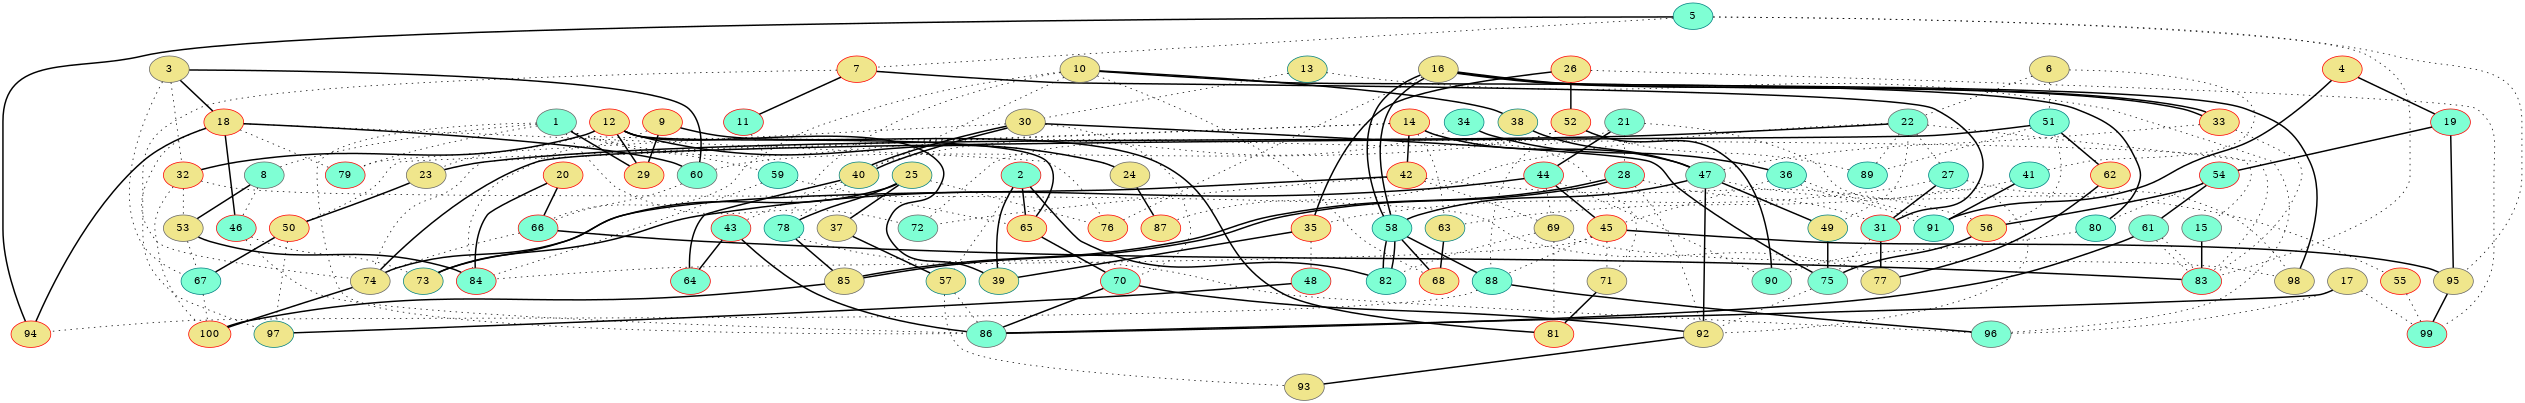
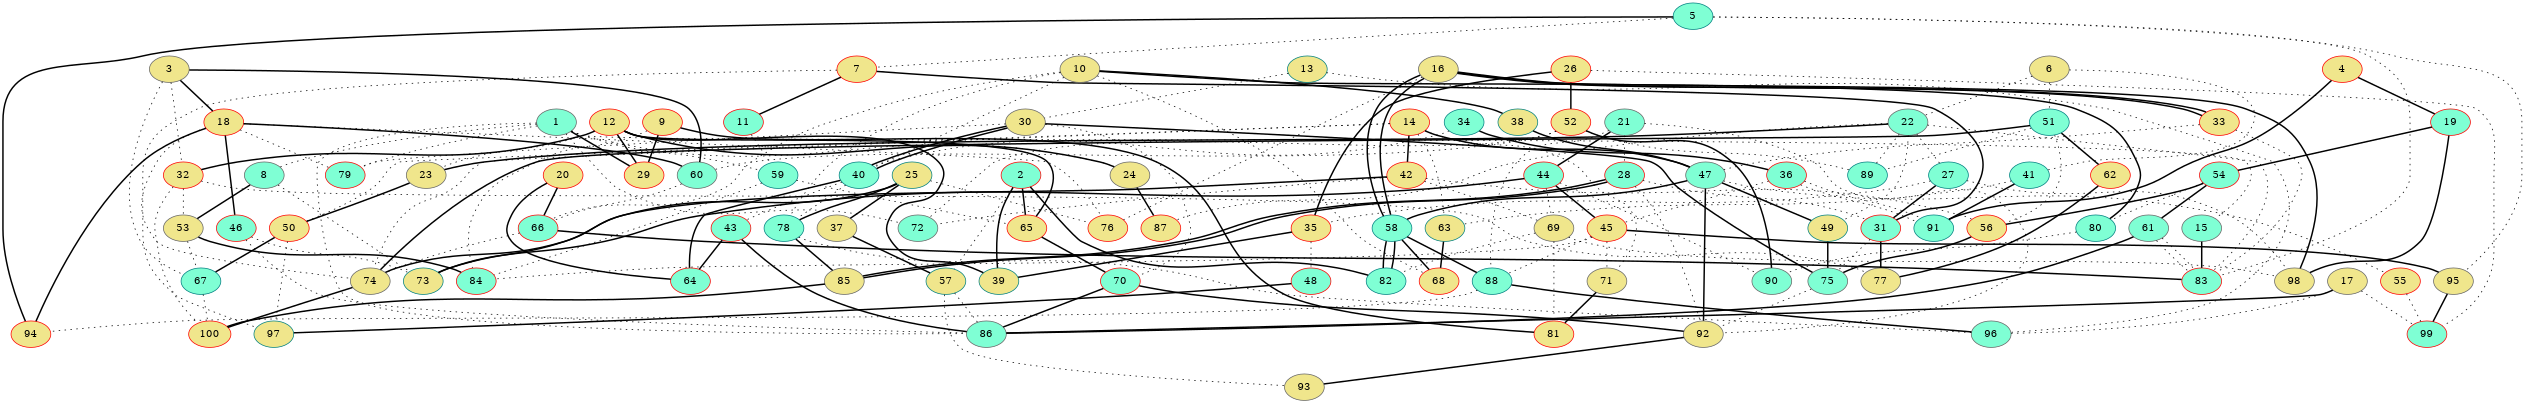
  graph {
    node [color=red fillcolor=khaki style=filled]
    edge [style=dotted]
    1 [color=gray40 fillcolor=aquamarine]
    8 [color=gray40 fillcolor=aquamarine]
    15 [color=gray40 fillcolor=aquamarine]
    24 [color=gray40]
    29
    59 [color=teal fillcolor=aquamarine]
    72 [color=gray40 fillcolor=aquamarine]
    79 [fillcolor=aquamarine]
    86 [color=gray40 fillcolor=aquamarine]
    53 [color=gray40]
    73 [color=teal]
    83 [fillcolor=aquamarine]
    87
    65
    84 [fillcolor=aquamarine]
    2 [fillcolor=aquamarine]
    39 [color=teal]
    57 [color=teal]
    82 [color=teal fillcolor=aquamarine]
    93 [color=gray40]
    70 [fillcolor=aquamarine]
    3 [color=gray40]
    18
    32
    60 [color=gray40 fillcolor=aquamarine]
    67 [color=teal fillcolor=aquamarine]
    94
    74 [color=gray40]
    76
    46 [fillcolor=aquamarine]
    77 [color=gray40]
    100
    66 [fillcolor=aquamarine]
    19 [fillcolor=aquamarine]
    4
    91 [color=teal fillcolor=aquamarine]
    95 [color=gray40]
    54 [fillcolor=aquamarine]
    5 [color=teal fillcolor=aquamarine]
    7
    11 [fillcolor=aquamarine]
    31 [fillcolor=aquamarine]
    97 [color=teal]
    99 [fillcolor=aquamarine]
    6 [color=gray40]
    22 [color=gray40 fillcolor=aquamarine]
    41 [color=teal fillcolor=aquamarine]
    51 [color=teal fillcolor=aquamarine]
    23 [color=gray40]
    27 [color=teal fillcolor=aquamarine]
    49 [color=teal]
    89 [color=teal fillcolor=aquamarine]
    63 [color=teal]
    56
    62
    75 [color=gray40 fillcolor=aquamarine]
    9
    81
    10 [color=gray40]
    38 [color=teal]
-   40 [color=teal]
+   40 [color=teal fillcolor=aquamarine]
    68
    78 [color=teal fillcolor=aquamarine]
    80 [color=teal fillcolor=aquamarine]
    47 [color=gray40 fillcolor=aquamarine]
    43 [fillcolor=aquamarine]
    64 [fillcolor=aquamarine]
    96 [color=gray40 fillcolor=aquamarine]
    85 [color=gray40]
    90 [color=gray40 fillcolor=aquamarine]
    12
    50
    13 [color=teal]
    30 [color=gray40]
    14
    42
    71 [color=gray40]
    69 [color=gray40]
    58 [color=teal fillcolor=aquamarine]
    92 [color=gray40]
    55
    16 [color=gray40]
    33
    98 [color=gray40]
    88 [color=teal fillcolor=aquamarine]
    17 [color=gray40]
    61 [color=gray40 fillcolor=aquamarine]
    20
    21 [color=gray40 fillcolor=aquamarine]
    28 [fillcolor=aquamarine]
    44 [fillcolor=aquamarine]
    45
    35
    25 [color=teal]
    37 [color=gray40]
    26
    52
    48 [fillcolor=aquamarine]
    34 [color=teal fillcolor=aquamarine]
-   36 [color=teal fillcolor=aquamarine]
+   36 [fillcolor=aquamarine]
    1 -- 8
    1 -- 15
    1 -- 24
    1 -- 29 [style=bold]
    1 -- 59
    1 -- 72
    1 -- 79
    1 -- 86
    8 -- 53 [style=bold]
-   8 -- 46
+   8 -- 73
    15 -- 83 [style=bold]
    24 -- 87 [style=bold]
    59 -- 65
    59 -- 84
    53 -- 84 [style=bold]
    53 -- 67
    65 -- 70 [style=bold]
    2 -- 65 [style=bold]
    2 -- 39 [style=bold]
    2 -- 57
    2 -- 82 [style=bold]
    57 -- 86
    57 -- 93
    70 -- 86 [style=bold]
    70 -- 92 [style=bold]
    3 -- 18 [style=bold]
    3 -- 32
    3 -- 60 [style=bold]
    3 -- 67
    18 -- 79
    18 -- 60 [style=bold]
    18 -- 94 [style=bold]
    18 -- 74
    18 -- 76
    18 -- 46 [style=bold]
    32 -- 53
    32 -- 77
    32 -- 100
    60 -- 66
    67 -- 100
    74 -- 100 [style=bold]
    46 -- 86
    46 -- 73
    66 -- 83 [style=bold]
    66 -- 74
-   19 -- 95 [style=bold]
+   19 -- 98 [style=bold]
    19 -- 54 [style=bold]
    4 -- 19 [style=bold]
    4 -- 91 [style=bold]
    95 -- 99 [style=bold]
    54 -- 56 [style=bold]
    54 -- 80
    54 -- 61 [style=bold]
    5 -- 83
    5 -- 94 [style=bold]
    5 -- 95
    5 -- 7
    7 -- 11 [style=bold]
    7 -- 31 [style=bold]
    7 -- 97
    11 -- 59
    31 -- 77 [style=bold]
    31 -- 75
    6 -- 22
    6 -- 41
    6 -- 51
    22 -- 83
    22 -- 87
    22 -- 23 [style=bold]
    22 -- 27
    22 -- 49
    22 -- 89
    41 -- 91 [style=bold]
    41 -- 63
    51 -- 74 [style=bold]
    51 -- 89
    51 -- 56
    51 -- 62 [style=bold]
    23 -- 50 [style=bold]
    27 -- 31 [style=bold]
    27 -- 98
    27 -- 35
    49 -- 75 [style=bold]
    63 -- 68 [style=bold]
    56 -- 75 [style=bold]
    62 -- 77 [style=bold]
    75 -- 92
    9 -- 29 [style=bold]
    9 -- 84
    9 -- 81 [style=bold]
    10 -- 66
    10 -- 38 [style=bold]
    10 -- 40
    10 -- 68
    10 -- 78
    10 -- 80 [style=bold]
    38 -- 47 [style=bold]
    40 -- 78
    40 -- 43
    40 -- 64 [style=bold]
    78 -- 96
    78 -- 85 [style=bold]
    80 -- 90
    47 -- 49 [style=bold]
    47 -- 58 [style=bold]
    47 -- 92 [style=bold]
    47 -- 55
    43 -- 86 [style=bold]
    43 -- 64 [style=bold]
    85 -- 100 [style=bold]
    12 -- 24 [style=bold]
    12 -- 29 [style=bold]
    12 -- 65 [style=bold]
    12 -- 39 [style=bold]
    12 -- 32 [style=bold]
    12 -- 23
    50 -- 67 [style=bold]
    50 -- 97
    13 -- 96
    13 -- 30
    30 -- 79
    30 -- 70
    30 -- 75 [style=bold]
    30 -- 40 [style=bold]
    30 -- 40 [style=bold]
    14 -- 74
    14 -- 63
    14 -- 47 [style=bold]
    14 -- 50
    14 -- 42 [style=bold]
    14 -- 71
    42 -- 72
    42 -- 74 [style=bold]
    42 -- 56
    42 -- 69
    71 -- 81 [style=bold]
    69 -- 82
    69 -- 81
    69 -- 98
    58 -- 82 [style=bold]
    58 -- 82 [style=bold]
    58 -- 68 [style=bold]
    58 -- 88 [style=bold]
    92 -- 93 [style=bold]
    55 -- 99
    16 -- 76
    16 -- 58 [style=bold]
    16 -- 58 [style=bold]
    16 -- 33 [style=bold]
    16 -- 33 [style=bold]
    16 -- 98 [style=bold]
    33 -- 83
    33 -- 47
    88 -- 94
    88 -- 96 [style=bold]
    17 -- 86 [style=bold]
    17 -- 99
    17 -- 96
    61 -- 86 [style=bold]
    61 -- 83
    61 -- 83
-   20 -- 84 [style=bold]
+   20 -- 64 [style=bold]
    20 -- 66 [style=bold]
    21 -- 92
    21 -- 88
    21 -- 28
    21 -- 44 [style=bold]
    28 -- 31
    28 -- 85 [style=bold]
    28 -- 85 [style=bold]
    28 -- 92
    44 -- 73 [style=bold]
    44 -- 90
    44 -- 69
    44 -- 45 [style=bold]
    45 -- 84
    45 -- 95 [style=bold]
    45 -- 71
    45 -- 88
    35 -- 39 [style=bold]
    35 -- 48
    25 -- 73 [style=bold]
    25 -- 76
    25 -- 78 [style=bold]
    25 -- 37 [style=bold]
    37 -- 57 [style=bold]
    26 -- 99
    26 -- 35 [style=bold]
    26 -- 52 [style=bold]
    52 -- 72
    52 -- 60
    52 -- 89
    52 -- 90 [style=bold]
    48 -- 97 [style=bold]
    34 -- 40
    34 -- 36 [style=bold]
    36 -- 91
    36 -- 91
    36 -- 45
  }
